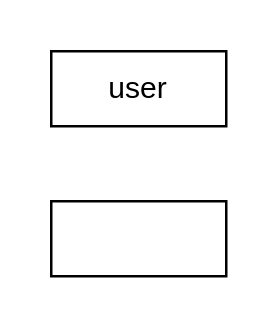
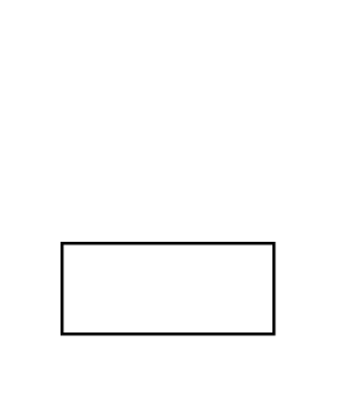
  <mxCell id="0" />
  <mxCell id="1" parent="0" />
- <mxCell id="2" value="user" style="rounded=0;whiteSpace=wrap;html=1;" vertex="1" parent="1"><mxGeometry x="20" y="20" width="70" height="30" as="geometry" /></mxCell>
  <mxCell id="3" value="" style="rounded=0;whiteSpace=wrap;html=1;" vertex="1" parent="1"><mxGeometry x="20" y="80" width="70" height="30" as="geometry" /></mxCell>
